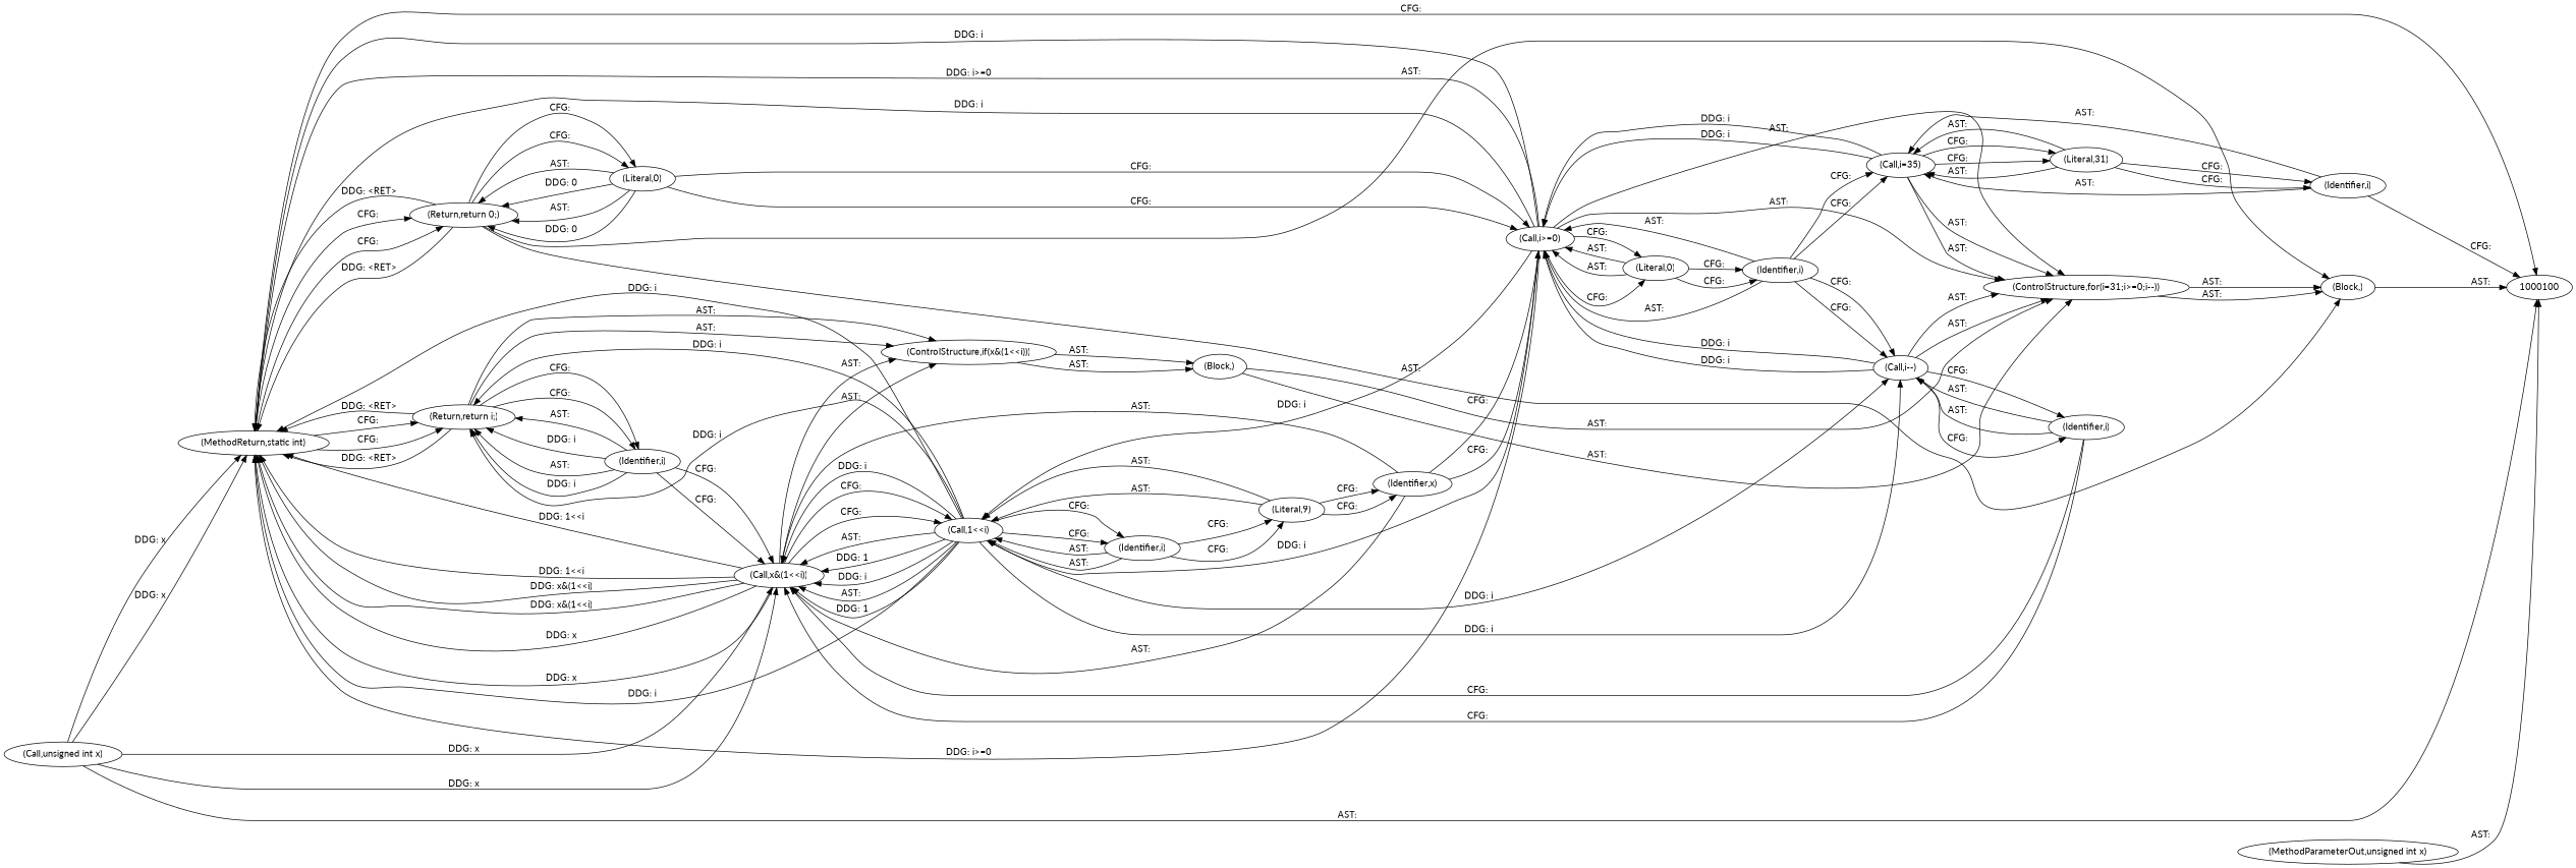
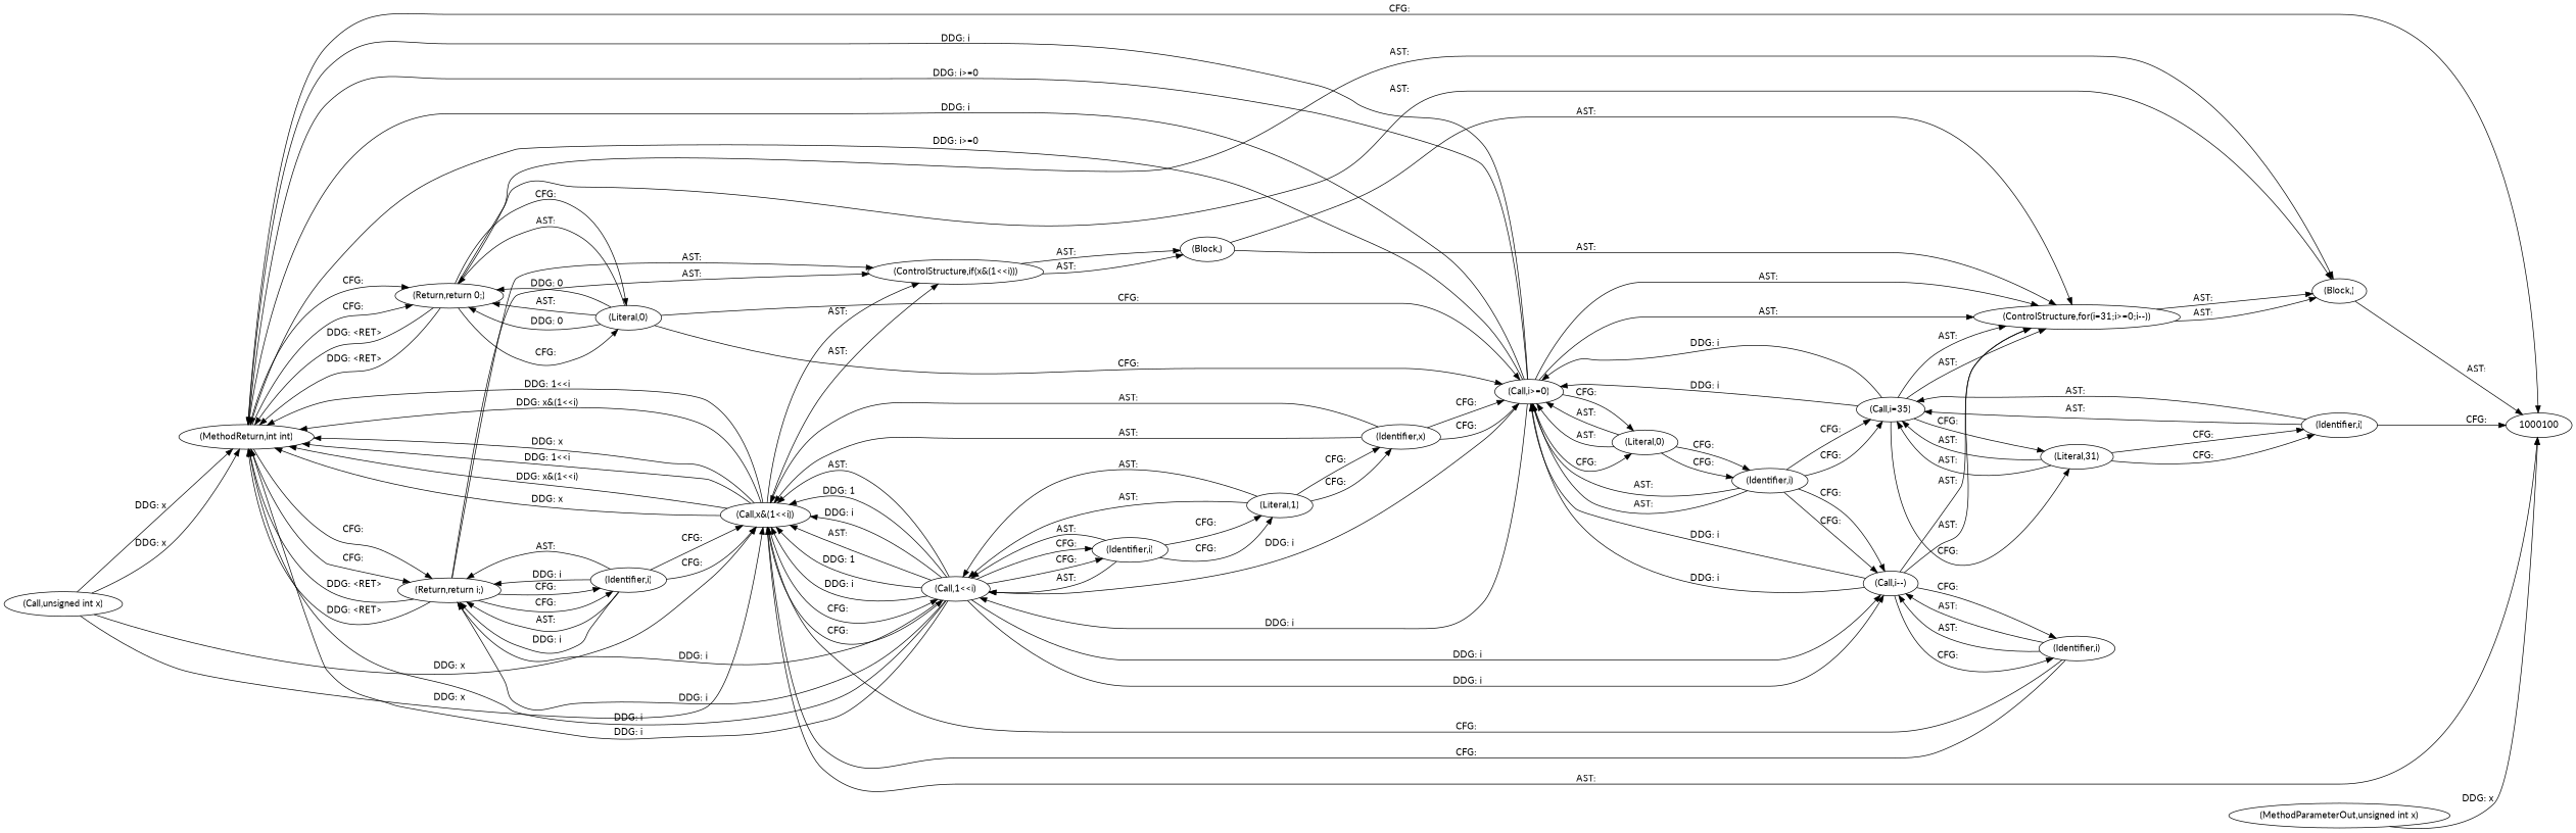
  digraph {
    fontname=Lato
    rankdir=LR
    node [fontname=Lato]
    edge [fontname=Lato]
-   n1 [label="(MethodReturn,static int)"]
+   n1 [label="(MethodReturn,int int)"]
    n2 [label="(Return,return i;)"]
    n3 [label="(Return,return 0;)"]
    1000100
    n5 [label="(ControlStructure,if(x&(1<<i)))"]
    n6 [label="(Identifier,i)"]
    n7 [label="(Block,)"]
    n8 [label="(Literal,0)"]
    n9 [label="(Call,unsigned int x)"]
    n10 [label="(Call,x&(1<<i))"]
    n11 [label="(Call,1<<i)"]
    n12 [label="(MethodParameterOut,unsigned int x)"]
    n13 [label="(Call,i>=0)"]
    n14 [label="(Literal,0)"]
    n15 [label="(ControlStructure,for(i=31;i>=0;i--))"]
    n16 [label="(Identifier,i)"]
    n17 [label="(Call,i--)"]
    n18 [label="(Identifier,i)"]
    n19 [label="(Call,i=35)"]
    n20 [label="(Identifier,i)"]
    n21 [label="(Literal,31)"]
    n22 [label="(Block,)"]
    n23 [label="(Identifier,i)"]
-   n24 [label="(Literal,9)"]
+   n24 [label="(Literal,1)"]
    n25 [label="(Identifier,x)"]
    n1 -> n2 [label="CFG: "]
    n1 -> n2 [label="CFG: "]
    n1 -> n3 [label="CFG: "]
    n1 -> n3 [label="CFG: "]
    n1 -> 1000100 [label="CFG: "]
    n2 -> n1 [label="DDG: <RET>"]
    n2 -> n1 [label="DDG: <RET>"]
    n2 -> n5 [label="AST: "]
    n2 -> n5 [label="AST: "]
    n2 -> n6 [label="CFG: "]
    n2 -> n6 [label="CFG: "]
    n3 -> n1 [label="DDG: <RET>"]
    n3 -> n1 [label="DDG: <RET>"]
    n3 -> n7 [label="AST: "]
    n3 -> n7 [label="AST: "]
    n3 -> n8 [label="CFG: "]
    n3 -> n8 [label="CFG: "]
    n5 -> n22 [label="AST: "]
    n5 -> n22 [label="AST: "]
    n6 -> n2 [label="AST: "]
    n6 -> n2 [label="DDG: i"]
    n6 -> n2 [label="AST: "]
    n6 -> n2 [label="DDG: i"]
    n6 -> n10 [label="CFG: "]
    n6 -> n10 [label="CFG: "]
    n7 -> 1000100 [label="AST: "]
    n8 -> n3 [label="AST: "]
    n8 -> n3 [label="DDG: 0"]
    n8 -> n3 [label="AST: "]
    n8 -> n3 [label="DDG: 0"]
    n8 -> n13 [label="CFG: "]
    n8 -> n13 [label="CFG: "]
    n9 -> n1 [label="DDG: x"]
    n9 -> n1 [label="DDG: x"]
-   n9 -> 1000100 [label="AST: "]
+   n10 -> 1000100 [label="AST: "]
    n9 -> n10 [label="DDG: x"]
    n9 -> n10 [label="DDG: x"]
    n10 -> n1 [label="DDG: 1<<i"]
    n10 -> n1 [label="DDG: x&(1<<i)"]
    n10 -> n1 [label="DDG: x"]
    n10 -> n1 [label="DDG: 1<<i"]
    n10 -> n1 [label="DDG: x&(1<<i)"]
    n10 -> n1 [label="DDG: x"]
    n10 -> n5 [label="AST: "]
    n10 -> n5 [label="AST: "]
    n10 -> n11 [label="CFG: "]
    n10 -> n11 [label="CFG: "]
    n11 -> n1 [label="DDG: i"]
    n11 -> n1 [label="DDG: i"]
    n11 -> n2 [label="DDG: i"]
    n11 -> n2 [label="DDG: i"]
    n11 -> n10 [label="AST: "]
    n11 -> n10 [label="DDG: 1"]
    n11 -> n10 [label="DDG: i"]
    n11 -> n10 [label="AST: "]
    n11 -> n10 [label="DDG: 1"]
    n11 -> n10 [label="DDG: i"]
    n11 -> n17 [label="DDG: i"]
    n11 -> n17 [label="DDG: i"]
    n11 -> n18 [label="CFG: "]
    n11 -> n18 [label="CFG: "]
-   n12 -> 1000100 [label="AST: "]
+   n12 -> 1000100 [label="DDG: x"]
    n13 -> n1 [label="DDG: i>=0"]
    n13 -> n1 [label="DDG: i"]
    n13 -> n1 [label="DDG: i>=0"]
    n13 -> n1 [label="DDG: i"]
    n13 -> n11 [label="DDG: i"]
    n13 -> n11 [label="DDG: i"]
    n13 -> n14 [label="CFG: "]
    n13 -> n14 [label="CFG: "]
    n13 -> n15 [label="AST: "]
    n13 -> n15 [label="AST: "]
    n14 -> n13 [label="AST: "]
    n14 -> n13 [label="AST: "]
    n14 -> n16 [label="CFG: "]
    n14 -> n16 [label="CFG: "]
    n15 -> n7 [label="AST: "]
    n15 -> n7 [label="AST: "]
    n16 -> n13 [label="AST: "]
    n16 -> n13 [label="AST: "]
    n16 -> n17 [label="CFG: "]
    n16 -> n17 [label="CFG: "]
    n16 -> n19 [label="CFG: "]
    n16 -> n19 [label="CFG: "]
    n17 -> n13 [label="DDG: i"]
    n17 -> n13 [label="DDG: i"]
    n17 -> n15 [label="AST: "]
    n17 -> n15 [label="AST: "]
    n17 -> n20 [label="CFG: "]
    n17 -> n20 [label="CFG: "]
    n18 -> n11 [label="AST: "]
    n18 -> n11 [label="AST: "]
    n18 -> n24 [label="CFG: "]
    n18 -> n24 [label="CFG: "]
    n19 -> n13 [label="DDG: i"]
    n19 -> n13 [label="DDG: i"]
    n19 -> n15 [label="AST: "]
    n19 -> n15 [label="AST: "]
    n19 -> n21 [label="CFG: "]
    n19 -> n21 [label="CFG: "]
    n20 -> n10 [label="CFG: "]
    n20 -> n10 [label="CFG: "]
    n20 -> n17 [label="AST: "]
    n20 -> n17 [label="AST: "]
    n21 -> n19 [label="AST: "]
    n21 -> n19 [label="AST: "]
    n21 -> n23 [label="CFG: "]
    n21 -> n23 [label="CFG: "]
    n22 -> n15 [label="AST: "]
    n22 -> n15 [label="AST: "]
    n23 -> 1000100 [label="CFG: "]
    n23 -> n19 [label="AST: "]
    n23 -> n19 [label="AST: "]
    n24 -> n11 [label="AST: "]
    n24 -> n11 [label="AST: "]
    n24 -> n25 [label="CFG: "]
    n24 -> n25 [label="CFG: "]
    n25 -> n10 [label="AST: "]
    n25 -> n10 [label="AST: "]
    n25 -> n13 [label="CFG: "]
    n25 -> n13 [label="CFG: "]
  }
